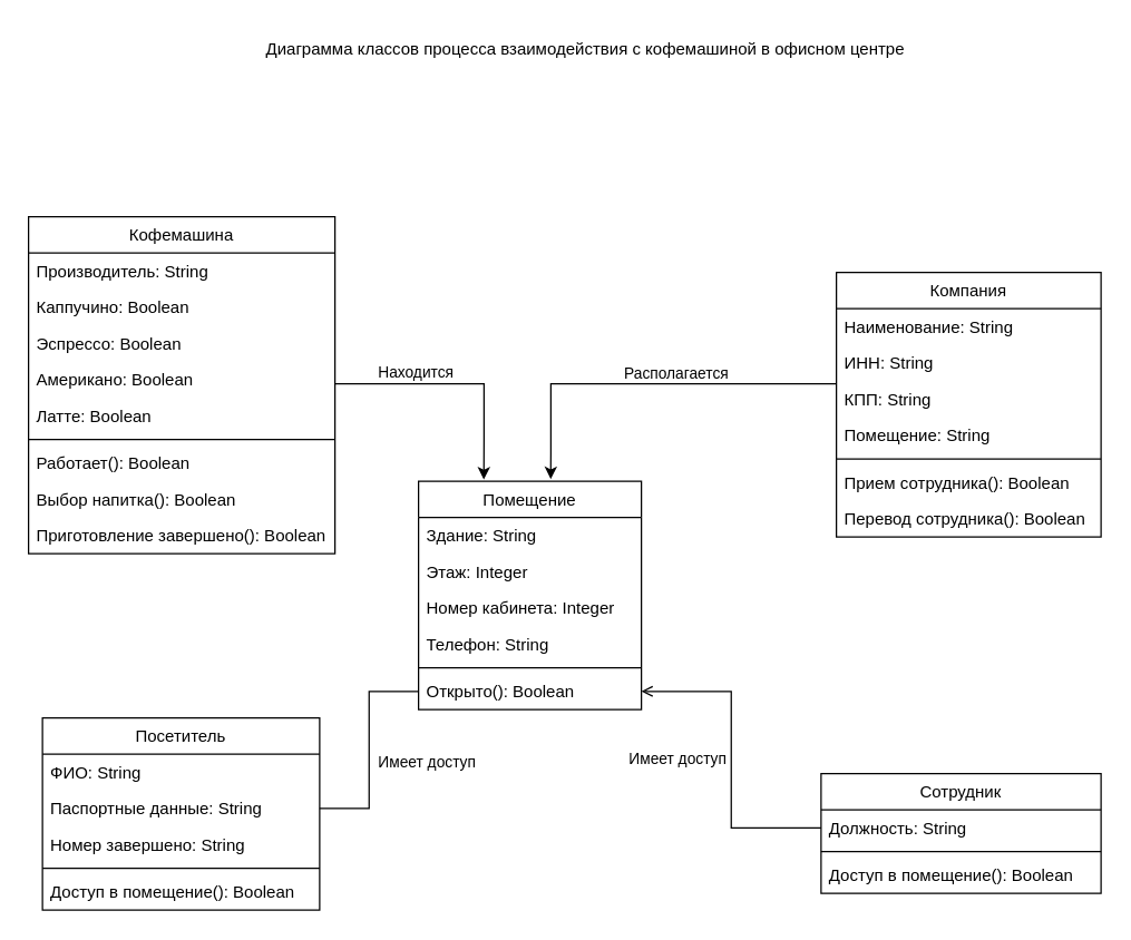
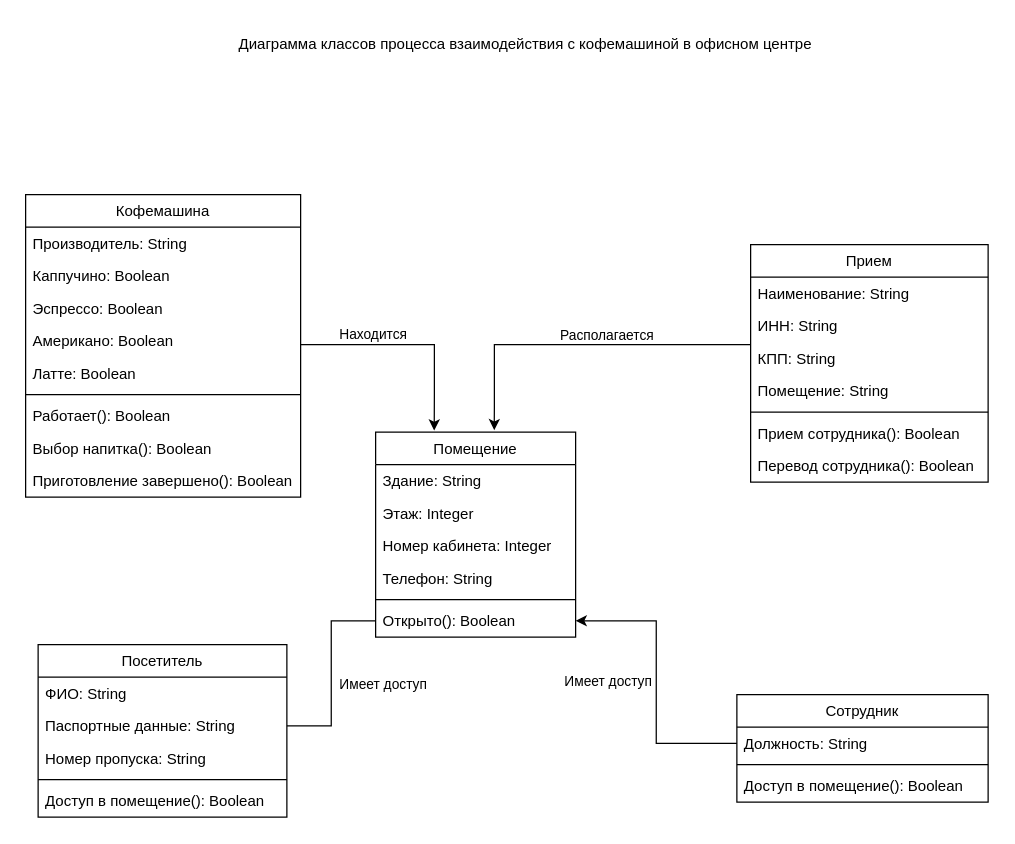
  <mxCell id="0" />
  <mxCell id="1" parent="0" />
  <mxCell id="2" value="Кофемашина" style="swimlane;fontStyle=0;align=center;verticalAlign=top;childLayout=stackLayout;horizontal=1;startSize=26;horizontalStack=0;resizeParent=1;resizeLast=0;collapsible=1;marginBottom=0;rounded=0;shadow=0;strokeWidth=1;" parent="1" vertex="1"><mxGeometry x="20" y="155" width="220" height="242" as="geometry"><mxRectangle x="220" y="120" width="160" height="26" as="alternateBounds" /></mxGeometry></mxCell>
  <mxCell id="3" value="Производитель: String" style="text;align=left;verticalAlign=top;spacingLeft=4;spacingRight=4;overflow=hidden;rotatable=0;points=[[0,0.5],[1,0.5]];portConstraint=eastwest;" parent="2" vertex="1"><mxGeometry y="26" width="220" height="26" as="geometry" /></mxCell>
  <mxCell id="4" value="Каппучино: Boolean" style="text;align=left;verticalAlign=top;spacingLeft=4;spacingRight=4;overflow=hidden;rotatable=0;points=[[0,0.5],[1,0.5]];portConstraint=eastwest;rounded=0;shadow=0;html=0;" parent="2" vertex="1"><mxGeometry y="52" width="220" height="26" as="geometry" /></mxCell>
  <mxCell id="5" value="Эспрессо: Boolean" style="text;align=left;verticalAlign=top;spacingLeft=4;spacingRight=4;overflow=hidden;rotatable=0;points=[[0,0.5],[1,0.5]];portConstraint=eastwest;rounded=0;shadow=0;html=0;" parent="2" vertex="1"><mxGeometry y="78" width="220" height="26" as="geometry" /></mxCell>
  <mxCell id="6" value="Американо: Boolean" style="text;align=left;verticalAlign=top;spacingLeft=4;spacingRight=4;overflow=hidden;rotatable=0;points=[[0,0.5],[1,0.5]];portConstraint=eastwest;rounded=0;shadow=0;html=0;" parent="2" vertex="1"><mxGeometry y="104" width="220" height="26" as="geometry" /></mxCell>
  <mxCell id="7" value="Латте: Boolean" style="text;align=left;verticalAlign=top;spacingLeft=4;spacingRight=4;overflow=hidden;rotatable=0;points=[[0,0.5],[1,0.5]];portConstraint=eastwest;rounded=0;shadow=0;html=0;" parent="2" vertex="1"><mxGeometry y="130" width="220" height="26" as="geometry" /></mxCell>
  <mxCell id="8" value="" style="line;html=1;strokeWidth=1;align=left;verticalAlign=middle;spacingTop=-1;spacingLeft=3;spacingRight=3;rotatable=0;labelPosition=right;points=[];portConstraint=eastwest;" parent="2" vertex="1"><mxGeometry y="156" width="220" height="8" as="geometry" /></mxCell>
  <mxCell id="9" value="Работает(): Boolean" style="text;align=left;verticalAlign=top;spacingLeft=4;spacingRight=4;overflow=hidden;rotatable=0;points=[[0,0.5],[1,0.5]];portConstraint=eastwest;" parent="2" vertex="1"><mxGeometry y="164" width="220" height="26" as="geometry" /></mxCell>
  <mxCell id="10" value="Выбор напитка(): Boolean" style="text;align=left;verticalAlign=top;spacingLeft=4;spacingRight=4;overflow=hidden;rotatable=0;points=[[0,0.5],[1,0.5]];portConstraint=eastwest;" parent="2" vertex="1"><mxGeometry y="190" width="220" height="26" as="geometry" /></mxCell>
  <mxCell id="11" value="Приготовление завершено(): Boolean" style="text;align=left;verticalAlign=top;spacingLeft=4;spacingRight=4;overflow=hidden;rotatable=0;points=[[0,0.5],[1,0.5]];portConstraint=eastwest;" parent="2" vertex="1"><mxGeometry y="216" width="220" height="26" as="geometry" /></mxCell>
  <mxCell id="12" value="Посетитель" style="swimlane;fontStyle=0;align=center;verticalAlign=top;childLayout=stackLayout;horizontal=1;startSize=26;horizontalStack=0;resizeParent=1;resizeLast=0;collapsible=1;marginBottom=0;rounded=0;shadow=0;strokeWidth=1;" parent="1" vertex="1"><mxGeometry x="30" y="515" width="199" height="138" as="geometry"><mxRectangle x="130" y="380" width="160" height="26" as="alternateBounds" /></mxGeometry></mxCell>
  <mxCell id="13" value="ФИО: String" style="text;align=left;verticalAlign=top;spacingLeft=4;spacingRight=4;overflow=hidden;rotatable=0;points=[[0,0.5],[1,0.5]];portConstraint=eastwest;" parent="12" vertex="1"><mxGeometry y="26" width="199" height="26" as="geometry" /></mxCell>
  <mxCell id="14" value="Паспортные данные: String" style="text;align=left;verticalAlign=top;spacingLeft=4;spacingRight=4;overflow=hidden;rotatable=0;points=[[0,0.5],[1,0.5]];portConstraint=eastwest;rounded=0;shadow=0;html=0;" parent="12" vertex="1"><mxGeometry y="52" width="199" height="26" as="geometry" /></mxCell>
- <mxCell id="15" value="Номер завершено: String" style="text;align=left;verticalAlign=top;spacingLeft=4;spacingRight=4;overflow=hidden;rotatable=0;points=[[0,0.5],[1,0.5]];portConstraint=eastwest;rounded=0;shadow=0;html=0;" parent="12" vertex="1"><mxGeometry y="78" width="199" height="26" as="geometry" /></mxCell>
+ <mxCell id="15" value="Номер пропуска: String" style="text;align=left;verticalAlign=top;spacingLeft=4;spacingRight=4;overflow=hidden;rotatable=0;points=[[0,0.5],[1,0.5]];portConstraint=eastwest;rounded=0;shadow=0;html=0;" parent="12" vertex="1"><mxGeometry y="78" width="199" height="26" as="geometry" /></mxCell>
  <mxCell id="16" value="" style="line;html=1;strokeWidth=1;align=left;verticalAlign=middle;spacingTop=-1;spacingLeft=3;spacingRight=3;rotatable=0;labelPosition=right;points=[];portConstraint=eastwest;" parent="12" vertex="1"><mxGeometry y="104" width="199" height="8" as="geometry" /></mxCell>
  <mxCell id="17" value="Доступ в помещение(): Boolean" style="text;align=left;verticalAlign=top;spacingLeft=4;spacingRight=4;overflow=hidden;rotatable=0;points=[[0,0.5],[1,0.5]];portConstraint=eastwest;" parent="12" vertex="1"><mxGeometry y="112" width="199" height="26" as="geometry" /></mxCell>
  <mxCell id="18" value="Сотрудник" style="swimlane;fontStyle=0;align=center;verticalAlign=top;childLayout=stackLayout;horizontal=1;startSize=26;horizontalStack=0;resizeParent=1;resizeLast=0;collapsible=1;marginBottom=0;rounded=0;shadow=0;strokeWidth=1;" parent="1" vertex="1"><mxGeometry x="589" y="555" width="201" height="86" as="geometry"><mxRectangle x="599" y="640" width="170" height="26" as="alternateBounds" /></mxGeometry></mxCell>
  <mxCell id="19" value="Должность: String" style="text;align=left;verticalAlign=top;spacingLeft=4;spacingRight=4;overflow=hidden;rotatable=0;points=[[0,0.5],[1,0.5]];portConstraint=eastwest;" parent="18" vertex="1"><mxGeometry y="26" width="201" height="26" as="geometry" /></mxCell>
  <mxCell id="20" value="" style="line;html=1;strokeWidth=1;align=left;verticalAlign=middle;spacingTop=-1;spacingLeft=3;spacingRight=3;rotatable=0;labelPosition=right;points=[];portConstraint=eastwest;" parent="18" vertex="1"><mxGeometry y="52" width="201" height="8" as="geometry" /></mxCell>
  <mxCell id="21" value="Доступ в помещение(): Boolean" style="text;align=left;verticalAlign=top;spacingLeft=4;spacingRight=4;overflow=hidden;rotatable=0;points=[[0,0.5],[1,0.5]];portConstraint=eastwest;" parent="18" vertex="1"><mxGeometry y="60" width="201" height="26" as="geometry" /></mxCell>
- <mxCell id="22" value="Компания" style="swimlane;fontStyle=0;align=center;verticalAlign=top;childLayout=stackLayout;horizontal=1;startSize=26;horizontalStack=0;resizeParent=1;resizeLast=0;collapsible=1;marginBottom=0;rounded=0;shadow=0;strokeWidth=1;" parent="1" vertex="1"><mxGeometry x="600" y="195" width="190" height="190" as="geometry"><mxRectangle x="640" y="280" width="160" height="26" as="alternateBounds" /></mxGeometry></mxCell>
+ <mxCell id="22" value="Прием" style="swimlane;fontStyle=0;align=center;verticalAlign=top;childLayout=stackLayout;horizontal=1;startSize=26;horizontalStack=0;resizeParent=1;resizeLast=0;collapsible=1;marginBottom=0;rounded=0;shadow=0;strokeWidth=1;" parent="1" vertex="1"><mxGeometry x="600" y="195" width="190" height="190" as="geometry"><mxRectangle x="640" y="280" width="160" height="26" as="alternateBounds" /></mxGeometry></mxCell>
  <mxCell id="23" value="Наименование: String" style="text;align=left;verticalAlign=top;spacingLeft=4;spacingRight=4;overflow=hidden;rotatable=0;points=[[0,0.5],[1,0.5]];portConstraint=eastwest;" parent="22" vertex="1"><mxGeometry y="26" width="190" height="26" as="geometry" /></mxCell>
  <mxCell id="24" value="ИНН: String" style="text;align=left;verticalAlign=top;spacingLeft=4;spacingRight=4;overflow=hidden;rotatable=0;points=[[0,0.5],[1,0.5]];portConstraint=eastwest;rounded=0;shadow=0;html=0;" parent="22" vertex="1"><mxGeometry y="52" width="190" height="26" as="geometry" /></mxCell>
  <mxCell id="25" value="КПП: String" style="text;align=left;verticalAlign=top;spacingLeft=4;spacingRight=4;overflow=hidden;rotatable=0;points=[[0,0.5],[1,0.5]];portConstraint=eastwest;rounded=0;shadow=0;html=0;" parent="22" vertex="1"><mxGeometry y="78" width="190" height="26" as="geometry" /></mxCell>
  <mxCell id="26" value="Помещение: String" style="text;align=left;verticalAlign=top;spacingLeft=4;spacingRight=4;overflow=hidden;rotatable=0;points=[[0,0.5],[1,0.5]];portConstraint=eastwest;rounded=0;shadow=0;html=0;" parent="22" vertex="1"><mxGeometry y="104" width="190" height="26" as="geometry" /></mxCell>
  <mxCell id="27" value="" style="line;html=1;strokeWidth=1;align=left;verticalAlign=middle;spacingTop=-1;spacingLeft=3;spacingRight=3;rotatable=0;labelPosition=right;points=[];portConstraint=eastwest;" parent="22" vertex="1"><mxGeometry y="130" width="190" height="8" as="geometry" /></mxCell>
  <mxCell id="28" value="Прием сотрудника(): Boolean" style="text;align=left;verticalAlign=top;spacingLeft=4;spacingRight=4;overflow=hidden;rotatable=0;points=[[0,0.5],[1,0.5]];portConstraint=eastwest;" parent="22" vertex="1"><mxGeometry y="138" width="190" height="26" as="geometry" /></mxCell>
  <mxCell id="29" value="Перевод сотрудника(): Boolean" style="text;align=left;verticalAlign=top;spacingLeft=4;spacingRight=4;overflow=hidden;rotatable=0;points=[[0,0.5],[1,0.5]];portConstraint=eastwest;rounded=0;shadow=0;html=0;" parent="22" vertex="1"><mxGeometry y="164" width="190" height="26" as="geometry" /></mxCell>
  <mxCell id="30" value="Помещение" style="swimlane;fontStyle=0;align=center;verticalAlign=top;childLayout=stackLayout;horizontal=1;startSize=26;horizontalStack=0;resizeParent=1;resizeLast=0;collapsible=1;marginBottom=0;rounded=0;shadow=0;strokeWidth=1;" parent="1" vertex="1"><mxGeometry x="300" y="345" width="160" height="164" as="geometry"><mxRectangle x="299" y="420" width="160" height="26" as="alternateBounds" /></mxGeometry></mxCell>
  <mxCell id="31" value="Здание: String" style="text;align=left;verticalAlign=top;spacingLeft=4;spacingRight=4;overflow=hidden;rotatable=0;points=[[0,0.5],[1,0.5]];portConstraint=eastwest;" parent="30" vertex="1"><mxGeometry y="26" width="160" height="26" as="geometry" /></mxCell>
  <mxCell id="32" value="Этаж: Integer" style="text;align=left;verticalAlign=top;spacingLeft=4;spacingRight=4;overflow=hidden;rotatable=0;points=[[0,0.5],[1,0.5]];portConstraint=eastwest;rounded=0;shadow=0;html=0;" parent="30" vertex="1"><mxGeometry y="52" width="160" height="26" as="geometry" /></mxCell>
  <mxCell id="33" value="Номер кабинета: Integer" style="text;align=left;verticalAlign=top;spacingLeft=4;spacingRight=4;overflow=hidden;rotatable=0;points=[[0,0.5],[1,0.5]];portConstraint=eastwest;rounded=0;shadow=0;html=0;" parent="30" vertex="1"><mxGeometry y="78" width="160" height="26" as="geometry" /></mxCell>
  <mxCell id="34" value="Телефон: String" style="text;align=left;verticalAlign=top;spacingLeft=4;spacingRight=4;overflow=hidden;rotatable=0;points=[[0,0.5],[1,0.5]];portConstraint=eastwest;" parent="30" vertex="1"><mxGeometry y="104" width="160" height="26" as="geometry" /></mxCell>
  <mxCell id="35" value="" style="line;html=1;strokeWidth=1;align=left;verticalAlign=middle;spacingTop=-1;spacingLeft=3;spacingRight=3;rotatable=0;labelPosition=right;points=[];portConstraint=eastwest;" parent="30" vertex="1"><mxGeometry y="130" width="160" height="8" as="geometry" /></mxCell>
  <mxCell id="36" value="Открыто(): Boolean" style="text;align=left;verticalAlign=top;spacingLeft=4;spacingRight=4;overflow=hidden;rotatable=0;points=[[0,0.5],[1,0.5]];portConstraint=eastwest;fontStyle=0;strokeColor=none;strokeWidth=0;" parent="30" vertex="1"><mxGeometry y="138" width="160" height="26" as="geometry" /></mxCell>
- <mxCell id="37" style="edgeStyle=orthogonalEdgeStyle;rounded=0;orthogonalLoop=1;jettySize=auto;html=1;exitX=0;exitY=0.5;exitDx=0;exitDy=0;labelBorderColor=none;endArrow=open;" parent="1" source="19" target="36" edge="1"><mxGeometry relative="1" as="geometry" /></mxCell>
+ <mxCell id="37" style="edgeStyle=orthogonalEdgeStyle;rounded=0;orthogonalLoop=1;jettySize=auto;html=1;exitX=0;exitY=0.5;exitDx=0;exitDy=0;labelBorderColor=none;" parent="1" source="19" target="36" edge="1"><mxGeometry relative="1" as="geometry" /></mxCell>
  <mxCell id="38" value="Имеет доступ" style="edgeLabel;html=1;align=center;verticalAlign=middle;resizable=0;points=[];" parent="37" vertex="1" connectable="0"><mxGeometry x="-0.129" y="-1" relative="1" as="geometry"><mxPoint x="-40" y="-15" as="offset" /></mxGeometry></mxCell>
  <mxCell id="39" style="edgeStyle=orthogonalEdgeStyle;rounded=0;orthogonalLoop=1;jettySize=auto;html=1;exitX=1;exitY=0.5;exitDx=0;exitDy=0;entryX=0;entryY=0.5;entryDx=0;entryDy=0;labelBorderColor=none;endArrow=none;" parent="1" source="14" target="36" edge="1"><mxGeometry relative="1" as="geometry" /></mxCell>
  <mxCell id="40" value="Имеет доступ" style="edgeLabel;html=1;align=center;verticalAlign=middle;resizable=0;points=[];" parent="39" vertex="1" connectable="0"><mxGeometry x="-0.182" relative="1" as="geometry"><mxPoint x="41" y="-6" as="offset" /></mxGeometry></mxCell>
  <mxCell id="41" value="" style="edgeStyle=orthogonalEdgeStyle;rounded=0;orthogonalLoop=1;jettySize=auto;html=1;labelBorderColor=none;entryX=0.293;entryY=-0.007;entryDx=0;entryDy=0;entryPerimeter=0;" parent="1" target="30" edge="1"><mxGeometry relative="1" as="geometry"><Array as="points"><mxPoint x="347" y="275" /><mxPoint x="347" y="315" /></Array><mxPoint x="240" y="275" as="sourcePoint" /><mxPoint x="360" y="335" as="targetPoint" /></mxGeometry></mxCell>
  <mxCell id="42" value="Находится" style="edgeLabel;html=1;align=center;verticalAlign=middle;resizable=0;points=[];" parent="41" vertex="1" connectable="0"><mxGeometry x="0.214" y="-1" relative="1" as="geometry"><mxPoint x="-49" y="-9" as="offset" /></mxGeometry></mxCell>
  <mxCell id="43" value="Диаграмма классов процесса взаимодействия с кофемашиной в офисном центре" style="text;html=1;strokeColor=none;fillColor=none;align=center;verticalAlign=middle;whiteSpace=wrap;rounded=0;" parent="1" vertex="1"><mxGeometry x="135" y="20" width="570" height="30" as="geometry" /></mxCell>
  <mxCell id="44" style="edgeStyle=orthogonalEdgeStyle;rounded=0;orthogonalLoop=1;jettySize=auto;html=1;entryX=0.593;entryY=-0.009;entryDx=0;entryDy=0;entryPerimeter=0;" parent="1" target="30" edge="1"><mxGeometry relative="1" as="geometry"><mxPoint x="600" y="275" as="sourcePoint" /><mxPoint x="394" y="335" as="targetPoint" /><Array as="points"><mxPoint x="395" y="275" /><mxPoint x="395" y="325" /></Array></mxGeometry></mxCell>
  <mxCell id="45" value="Располагается" style="edgeLabel;html=1;align=center;verticalAlign=middle;resizable=0;points=[];" parent="44" vertex="1" connectable="0"><mxGeometry x="-0.15" y="-1" relative="1" as="geometry"><mxPoint y="-7" as="offset" /></mxGeometry></mxCell>
